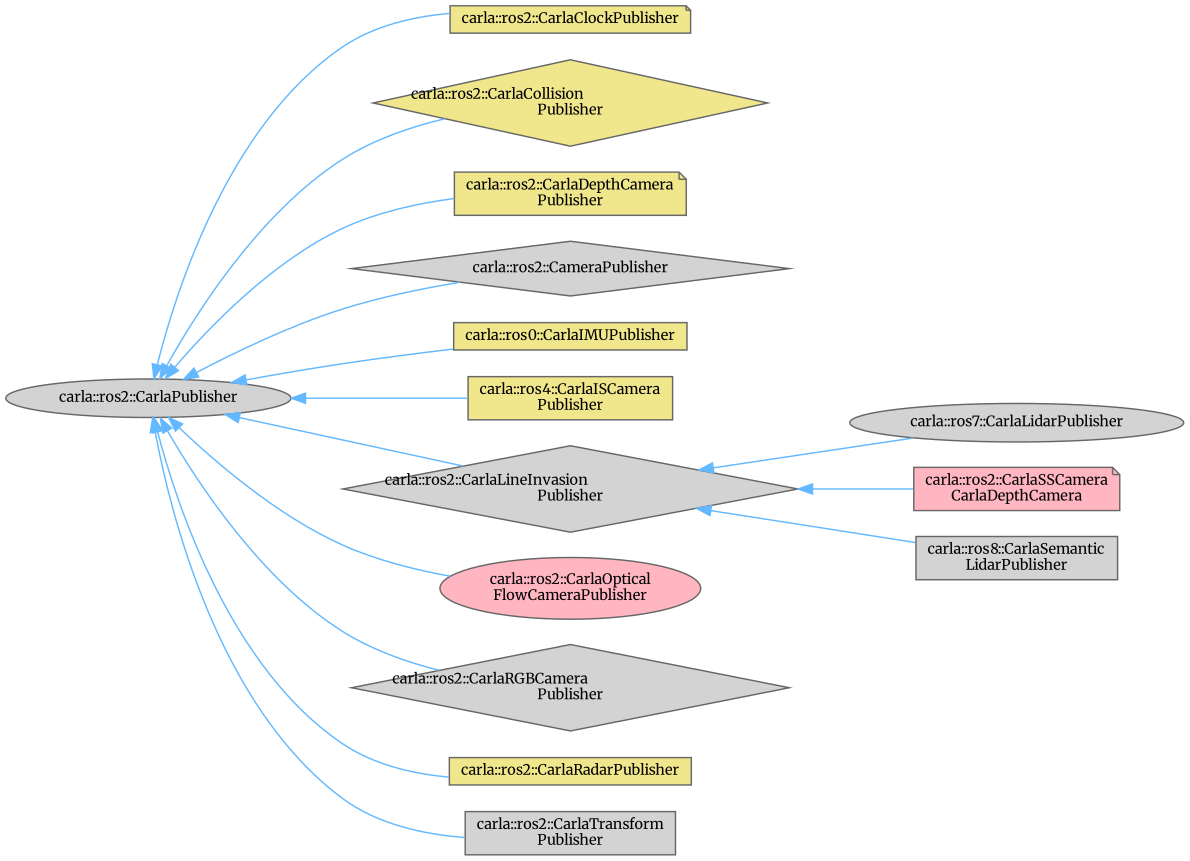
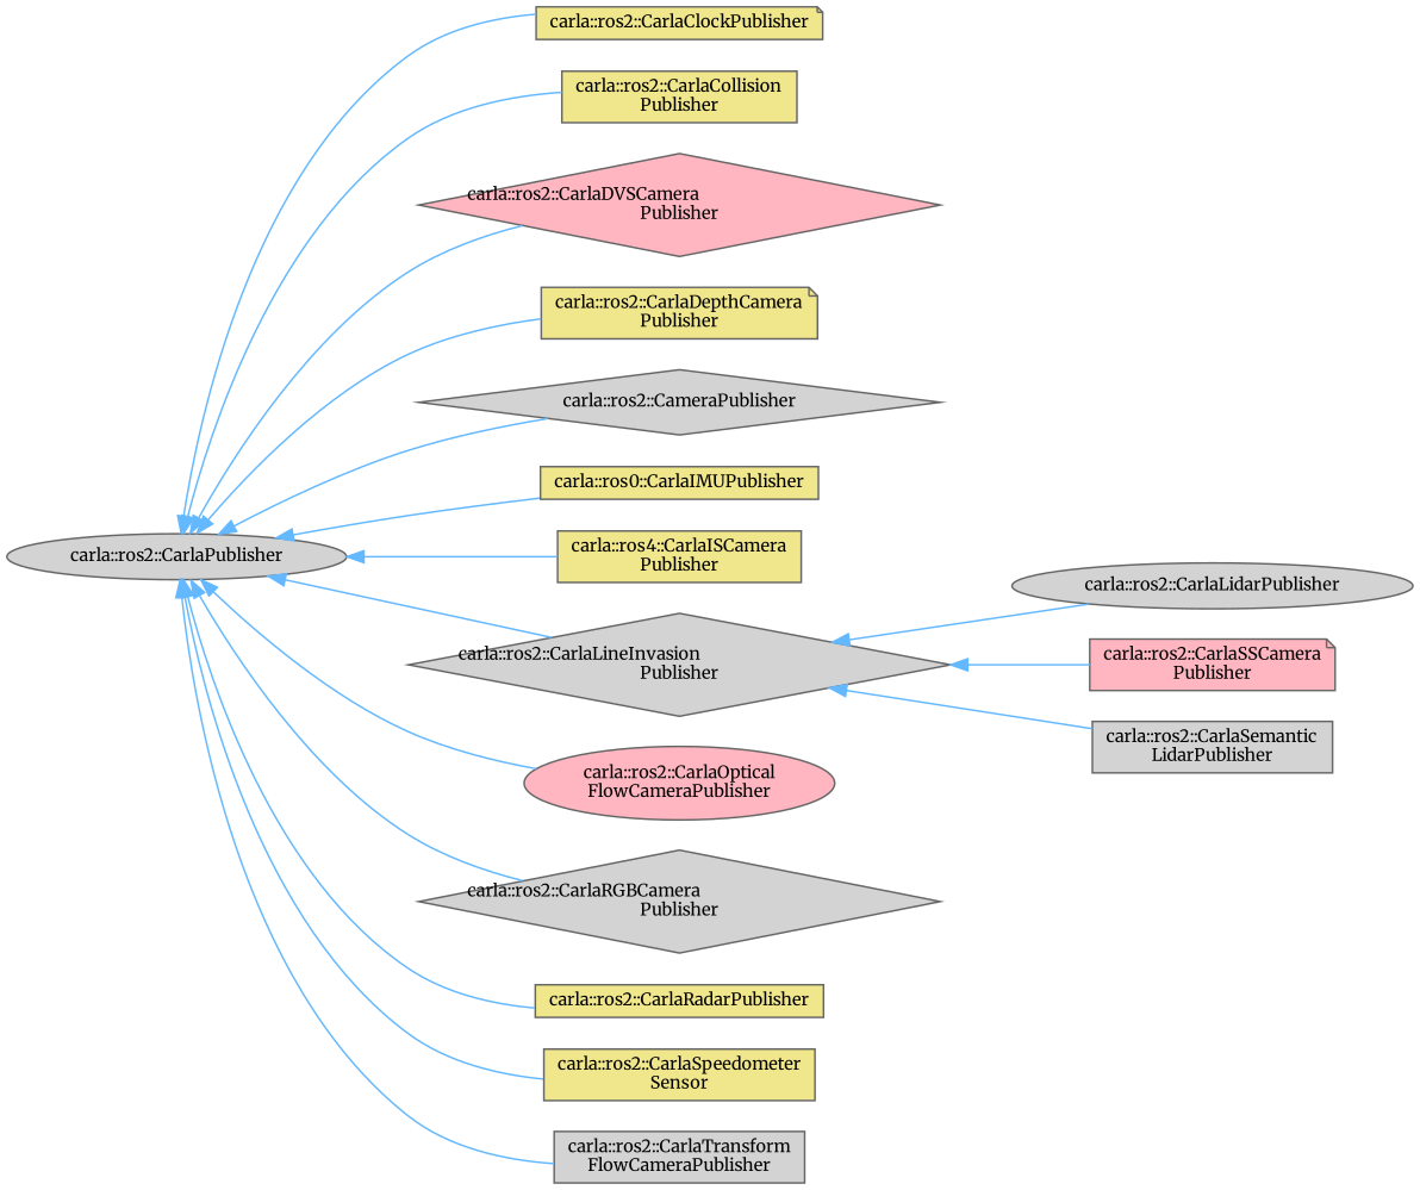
  digraph {
    fontname=Merriweather
    rankdir=LR
    node [color=grey40 fillcolor=lightgrey fontname=Merriweather fontsize=10 shape=box style=filled]
    edge [color=steelblue1 dir=back fontname=Merriweather fontsize=10 labelfontname=Helvetica labelfontsize=10 style=solid]
    n1 [height=0.2 label="carla::ros2::CarlaPublisher" shape=ellipse width=0.4]
    n2 [fillcolor=khaki height=0.2 label="carla::ros2::CarlaClockPublisher" shape=note width=0.4]
-   n3 [fillcolor=khaki height=0.2 label="carla::ros2::CarlaCollision\lPublisher" shape=diamond width=0.4]
+   n3 [fillcolor=khaki height=0.2 label="carla::ros2::CarlaCollision\lPublisher" width=0.4]
+   n4 [fillcolor=lightpink height=0.2 label="carla::ros2::CarlaDVSCamera\lPublisher" shape=diamond width=0.4]
    n5 [fillcolor=khaki height=0.2 label="carla::ros2::CarlaDepthCamera\lPublisher" shape=note width=0.4]
    n6 [height=0.2 label="carla::ros2::CameraPublisher" shape=diamond width=0.4]
    n7 [fillcolor=khaki height=0.2 label="carla::ros0::CarlaIMUPublisher" width=0.4]
    n8 [fillcolor=khaki height=0.2 label="carla::ros4::CarlaISCamera\lPublisher" width=0.4]
    n9 [height=0.2 label="carla::ros2::CarlaLineInvasion\lPublisher" shape=diamond width=0.4]
    n10 [fillcolor=lightpink height=0.2 label="carla::ros2::CarlaOptical\lFlowCameraPublisher" shape=ellipse width=0.4]
    n11 [height=0.2 label="carla::ros2::CarlaRGBCamera\lPublisher" shape=diamond width=0.4]
    n12 [fillcolor=khaki height=0.2 label="carla::ros2::CarlaRadarPublisher" width=0.4]
-   n14 [height=0.2 label="carla::ros2::CarlaTransform\lPublisher" width=0.4]
-   n15 [height=0.2 label="carla::ros7::CarlaLidarPublisher" shape=ellipse width=0.4]
-   n16 [fillcolor=lightpink height=0.2 label="carla::ros2::CarlaSSCamera\lCarlaDepthCamera" shape=note width=0.4]
-   n17 [height=0.2 label="carla::ros8::CarlaSemantic\lLidarPublisher" width=0.4]
+   n13 [fillcolor=khaki height=0.2 label="carla::ros2::CarlaSpeedometer\lSensor" width=0.4]
+   n14 [height=0.2 label="carla::ros2::CarlaTransform\lFlowCameraPublisher" width=0.4]
+   n15 [height=0.2 label="carla::ros2::CarlaLidarPublisher" shape=ellipse width=0.4]
+   n16 [fillcolor=lightpink height=0.2 label="carla::ros2::CarlaSSCamera\lPublisher" shape=note width=0.4]
+   n17 [height=0.2 label="carla::ros2::CarlaSemantic\lLidarPublisher" width=0.4]
    n1 -> n2
    n1 -> n3
+   n1 -> n4
    n1 -> n5
    n1 -> n6
    n1 -> n7
    n1 -> n8
    n1 -> n9
    n1 -> n10
    n1 -> n11
    n1 -> n12
+   n1 -> n13
    n1 -> n14
    n9 -> n15
    n9 -> n16
    n9 -> n17
  }
